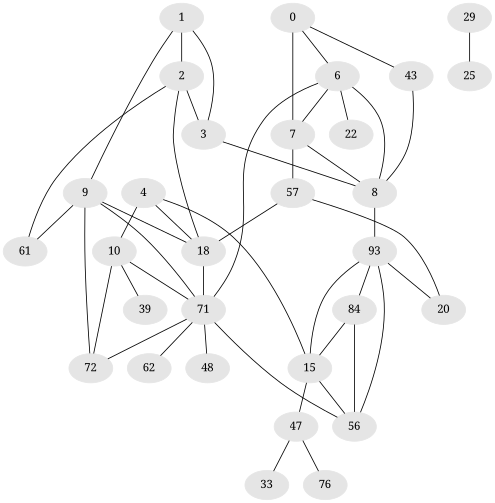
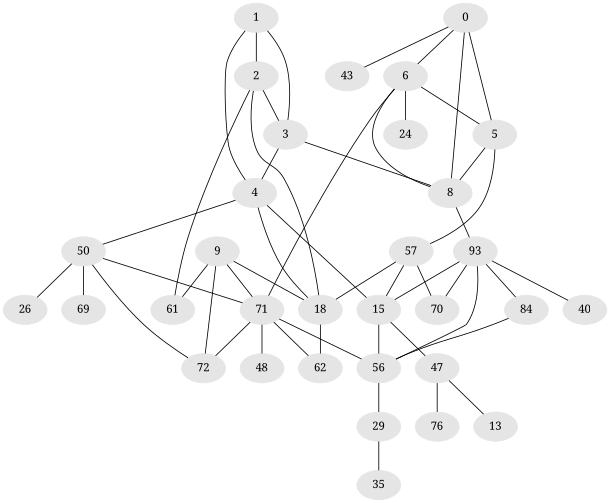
  graph {
    fontname="Noto Serif"
    node [color=gray90 fontname="Noto Serif" style=filled]
    edge [fontname="Noto Serif" weight=1.0]
    1
    2
    3
    4
    18
    n6 [label=61]
    8
-   10
+   10 [label=50]
    15
    n10 [label=62]
    n11 [label=93]
    n12 [label=71]
    n13 [label=72]
-   39
+   26
+   39 [label=69]
    n16 [label=56]
    n17 [label=47]
    n18 [label=0]
    6
-   7
+   7 [label=5]
    n21 [label=43]
-   22
+   22 [label=24]
    n23 [label=57]
    n24 [label=48]
-   20
+   20 [label=70]
    n26 [label=84]
+   40
    9
    29
-   33
+   33 [label=13]
    n31 [label=76]
-   35 [label=25]
+   35
    1 -- 2
    1 -- 3
-   1 -- 9
+   1 -- 4
    2 -- 3 [weight=4.0]
    2 -- 18
    2 -- n6
+   3 -- 4
    3 -- 8
    4 -- 18
    4 -- 10
    4 -- 15
-   18 -- n12 [weight=2.0]
+   18 -- n10 [weight=2.0]
    8 -- n11
    10 -- n12
    10 -- n13
+   10 -- 26 [weight=3.0]
    10 -- 39
    15 -- n16
    15 -- n17
    n11 -- 15
    n11 -- n16
    n11 -- 20
    n11 -- n26
+   n11 -- 40
    n12 -- n10
    n12 -- n13
    n12 -- n16
    n12 -- n24 [weight=2.0]
+   n16 -- 29
    n17 -- 33
    n17 -- n31
-   n21 -- 8
+   n18 -- 8
    n18 -- 6
    n18 -- 7 [weight=3.0]
    n18 -- n21
    6 -- 8
    6 -- n12
    6 -- 7
    6 -- 22
    7 -- 8
    7 -- n23
    n23 -- 18
    n23 -- 20
-   n26 -- 15
+   n23 -- 15
    n26 -- n16
    9 -- 18 [weight=2.0]
    9 -- n6
    9 -- n12
    9 -- n13
    29 -- 35
  }
